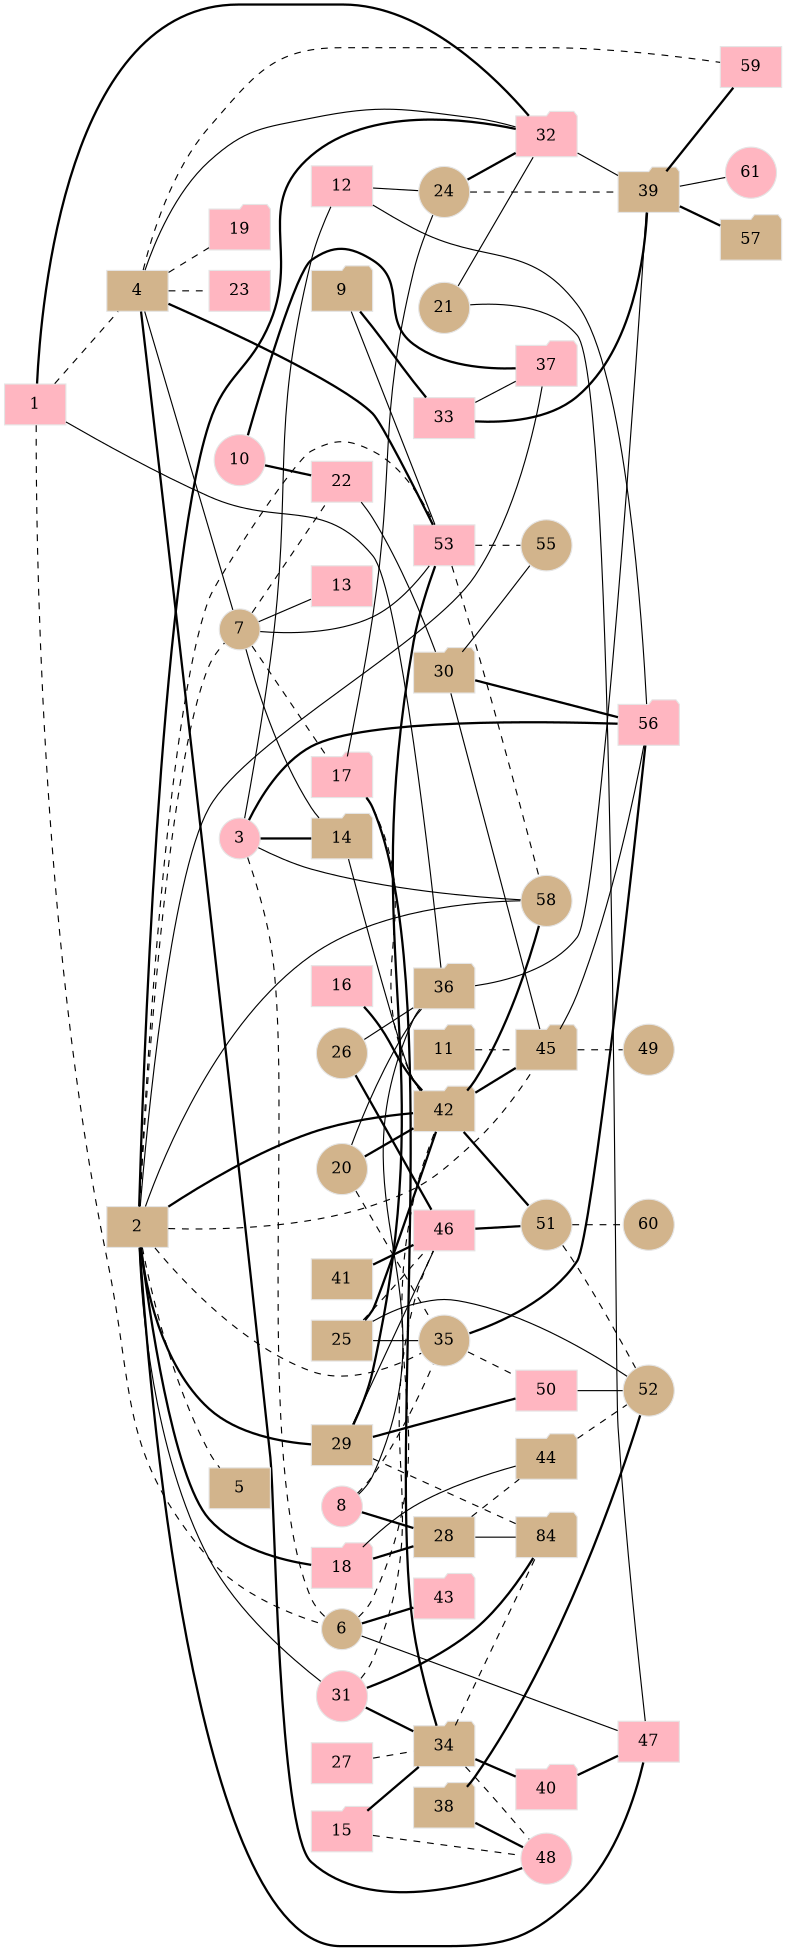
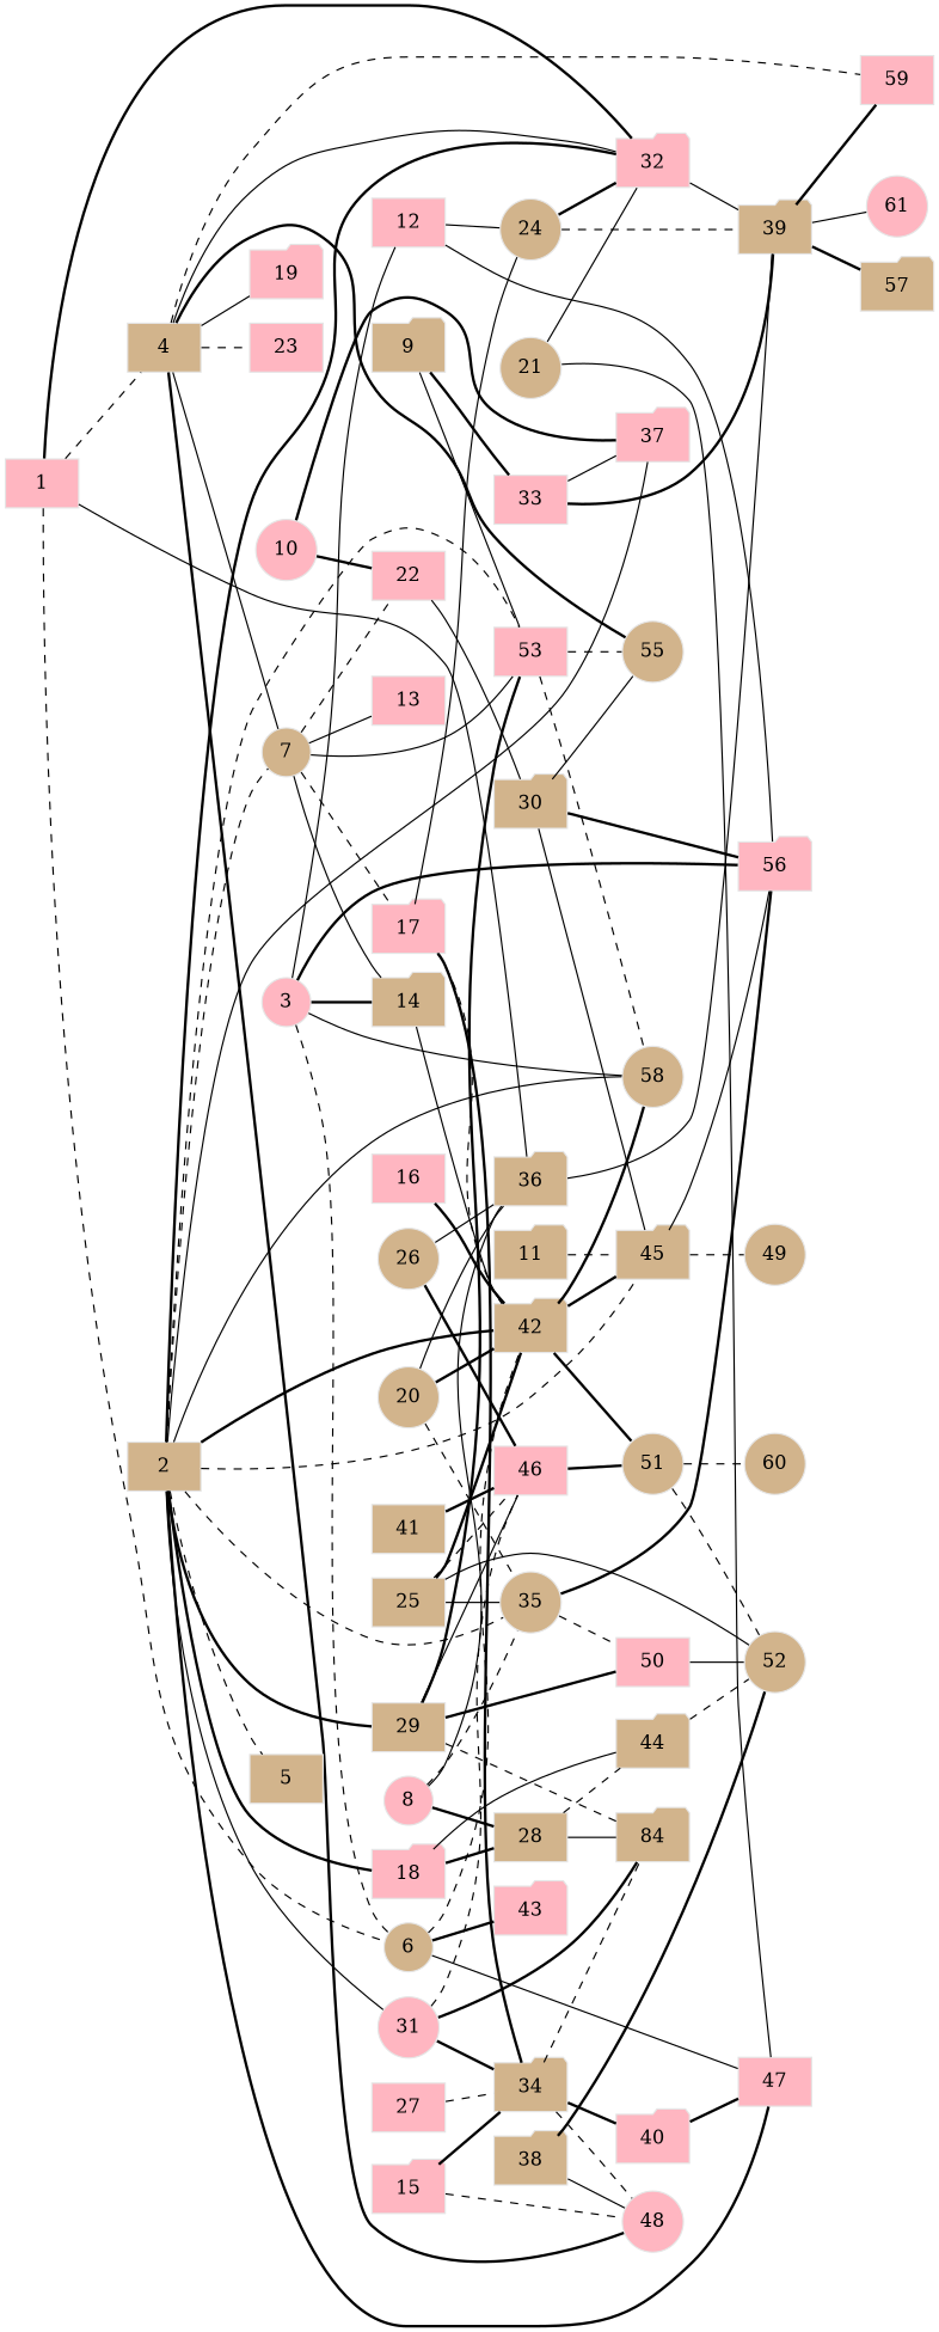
  graph {
    rankdir=LR
    node [color=gray90 fillcolor=tan shape=folder style=filled]
    edge [style=bold weight=1.0]
    1 [fillcolor=lightpink shape=box]
    4 [shape=box]
    6 [shape=circle]
    32 [fillcolor=lightpink]
    36
    7 [shape=circle]
    19 [fillcolor=lightpink]
    23 [fillcolor=lightpink shape=box]
    48 [fillcolor=lightpink shape=circle]
    55 [shape=circle]
    59 [fillcolor=lightpink shape=box]
    42
    47 [fillcolor=lightpink shape=box]
    43 [fillcolor=lightpink]
    39
    2 [shape=box]
    5 [shape=box]
    18 [fillcolor=lightpink]
    29 [shape=box]
    31 [fillcolor=lightpink shape=circle]
    35 [shape=circle]
    37 [fillcolor=lightpink]
    45
    53 [fillcolor=lightpink shape=box]
    58 [shape=circle]
    14
    13 [fillcolor=lightpink shape=box]
    17 [fillcolor=lightpink]
    22 [fillcolor=lightpink shape=box]
    28 [shape=box]
    44
    46 [fillcolor=lightpink shape=box]
    n33 [label=84]
    50 [fillcolor=lightpink shape=box]
    34
    56 [fillcolor=lightpink]
    51 [shape=circle]
    49 [shape=circle]
    3 [fillcolor=lightpink shape=circle]
    12 [fillcolor=lightpink shape=box]
    24 [shape=circle]
    30
    8 [fillcolor=lightpink shape=circle]
    9
    33 [fillcolor=lightpink shape=box]
    10 [fillcolor=lightpink shape=circle]
    11
    15 [fillcolor=lightpink]
    40 [fillcolor=lightpink]
    16 [fillcolor=lightpink shape=box]
    52 [shape=circle]
    20 [shape=circle]
    21 [shape=circle]
    57
    61 [fillcolor=lightpink shape=circle]
    25 [shape=box]
    26 [shape=circle]
    27 [fillcolor=lightpink shape=box]
    38
    41 [shape=box]
    60 [shape=circle]
    1 -- 4 [style=dashed]
    1 -- 6 [style=dashed]
    1 -- 32
    1 -- 36 [style=solid]
    4 -- 32 [style=solid]
    4 -- 7 [style=solid]
-   4 -- 19 [style=dashed]
+   4 -- 19 [style=solid]
    4 -- 23 [style=dashed]
    4 -- 48
-   4 -- 53
+   4 -- 55
    4 -- 59 [style=dashed]
    6 -- 42 [style=dashed]
    6 -- 47 [style=solid]
    6 -- 43
    32 -- 39 [style=solid]
    36 -- 39 [style=solid]
    7 -- 53 [style=solid]
    7 -- 14 [style=solid]
    7 -- 13 [style=solid]
    7 -- 17 [style=dashed]
    7 -- 22 [style=dashed]
    42 -- 45
    42 -- 58
    42 -- 51
    39 -- 59
    39 -- 57
    39 -- 61 [style=solid]
    2 -- 32
    2 -- 7 [style=dashed]
    2 -- 42
    2 -- 47
    2 -- 5 [style=dashed]
    2 -- 18
    2 -- 29
    2 -- 31 [style=solid]
    2 -- 35 [style=dashed]
    2 -- 37 [style=solid]
    2 -- 45 [style=dashed]
    2 -- 53 [style=dashed]
    2 -- 58 [style=solid]
    18 -- 28
    18 -- 44 [style=solid]
    29 -- 53
    29 -- 46 [style=solid]
    29 -- n33 [style=dashed weight=2.0]
    29 -- 50
    31 -- 46 [style=dashed]
    31 -- n33
    31 -- 34
    35 -- 50 [style=dashed]
    35 -- 56
    45 -- 56 [style=solid]
    45 -- 49 [style=dashed]
    53 -- 55 [style=dashed]
    53 -- 58 [style=dashed]
    14 -- 42 [style=solid]
    17 -- 42 [style=dashed]
    17 -- 34
    17 -- 24 [style=solid]
    22 -- 30 [style=solid]
    28 -- 44 [style=dashed weight=2.0]
    28 -- n33 [style=solid]
    44 -- 52 [style=dashed]
    46 -- 51 [weight=2.0]
    50 -- 52 [style=solid]
    34 -- 48 [style=dashed]
    34 -- n33 [style=dashed]
    34 -- 40
    51 -- 52 [style=dashed]
    51 -- 60 [style=dashed]
    3 -- 6 [style=dashed]
    3 -- 58 [style=solid]
    3 -- 14
    3 -- 56
    3 -- 12 [style=solid]
    12 -- 56 [style=solid]
    12 -- 24 [style=solid]
    24 -- 32
    24 -- 39 [style=dashed]
    30 -- 55 [style=solid]
    30 -- 45 [style=solid]
    30 -- 56
    8 -- 36 [style=solid]
    8 -- 35 [style=dashed]
    8 -- 28
    9 -- 53 [style=solid]
    9 -- 33
    33 -- 39
    33 -- 37 [style=solid]
    10 -- 37
    10 -- 22
    11 -- 45 [style=dashed]
    15 -- 48 [style=dashed]
    15 -- 34
    40 -- 47
    16 -- 42
    20 -- 36 [style=solid]
    20 -- 42
    20 -- 35 [style=dashed]
    21 -- 32 [style=solid]
    21 -- 47 [style=solid]
    25 -- 42
    25 -- 35 [style=solid]
    25 -- 46 [style=dashed]
    25 -- 52 [style=solid]
    26 -- 36 [style=solid]
    26 -- 46
    27 -- 34 [style=dashed]
-   38 -- 48
+   38 -- 48 [style=solid]
    38 -- 52
    41 -- 46
  }
